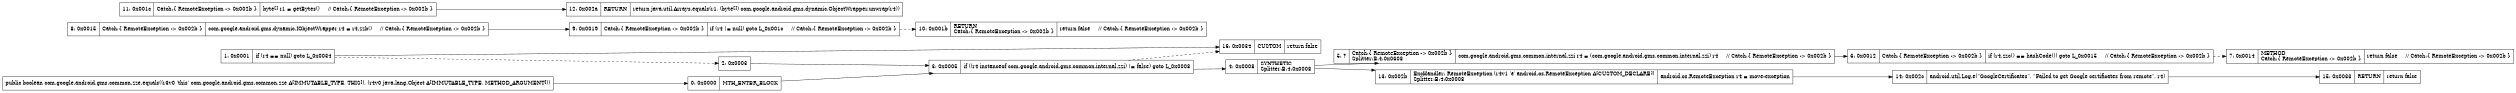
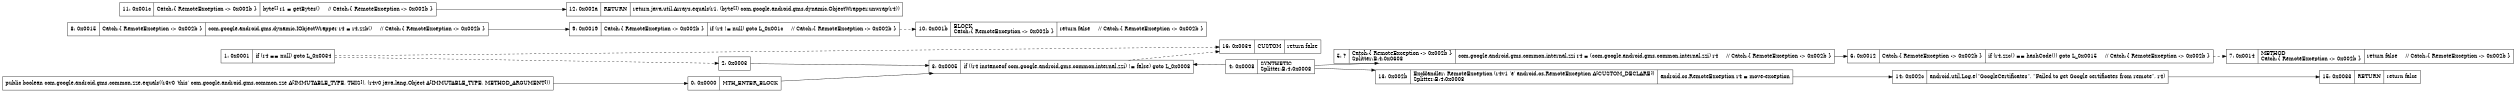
  digraph {
    fontname="DejaVu Serif"
    rankdir=LR
    node [fontname="DejaVu Serif" shape=record]
    edge [fontname="DejaVu Serif"]
    n1 [label="{0\:\ 0x0000|MTH_ENTER_BLOCK\l}"]
    n2 [label="{3\:\ 0x0005|if ((r4 instanceof com.google.android.gms.common.internal.zzi) != false) goto L_0x0008\l}"]
    n3 [label="{1\:\ 0x0001|if (r4 == null) goto L_0x0034\l}"]
    n4 [label="{2\:\ 0x0003}"]
    n5 [label="{16\:\ 0x0034|CUSTOM\l|return false\l}"]
    n6 [label="{4\:\ 0x0008|SYNTHETIC\lSplitter:B:4:0x0008\l}"]
    n7 [label="{5\:\ ?|Catch:\{ RemoteException \-\> 0x002b \}\lSplitter:B:4:0x0608\l|com.google.android.gms.common.internal.zzi r4 = (com.google.android.gms.common.internal.zzi) r4     \/\/ Catch:\{ RemoteException \-\> 0x002b \}\l}"]
    n8 [label="{13\:\ 0x002b|ExcHandler: RemoteException (r4v1 'e' android.os.RemoteException A[CUSTOM_DECLARE])\lSplitter:B:4:0x0008\l|android.os.RemoteException r4 = move\-exception\l}"]
    n9 [label="{6\:\ 0x0012|Catch:\{ RemoteException \-\> 0x002b \}\l|if (r4.zzc() == hashCode()) goto L_0x0015     \/\/ Catch:\{ RemoteException \-\> 0x002b \}\l}"]
    n10 [label="{14\:\ 0x002c|android.util.Log.e(\"GoogleCertificates\", \"Failed to get Google certificates from remote\", r4)\l}"]
    n11 [label="{7\:\ 0x0014|METHOD\lCatch:\{ RemoteException \-\> 0x002b \}\l|return false     \/\/ Catch:\{ RemoteException \-\> 0x002b \}\l}"]
    n12 [label="{8\:\ 0x0015|Catch:\{ RemoteException \-\> 0x002b \}\l|com.google.android.gms.dynamic.IObjectWrapper r4 = r4.zzb()     \/\/ Catch:\{ RemoteException \-\> 0x002b \}\l}"]
    n13 [label="{9\:\ 0x0019|Catch:\{ RemoteException \-\> 0x002b \}\l|if (r4 != null) goto L_0x001c     \/\/ Catch:\{ RemoteException \-\> 0x002b \}\l}"]
-   n14 [label="{10\:\ 0x001b|RETURN\lCatch:\{ RemoteException \-\> 0x002b \}\l|return false     \/\/ Catch:\{ RemoteException \-\> 0x002b \}\l}"]
+   n14 [label="{10\:\ 0x001b|BLOCK\lCatch:\{ RemoteException \-\> 0x002b \}\l|return false     \/\/ Catch:\{ RemoteException \-\> 0x002b \}\l}"]
    n15 [label="{11\:\ 0x001c|Catch:\{ RemoteException \-\> 0x002b \}\l|byte[] r1 = getBytes()     \/\/ Catch:\{ RemoteException \-\> 0x002b \}\l}"]
    n16 [label="{12\:\ 0x002a|RETURN\l|return java.util.Arrays.equals(r1, (byte[]) com.google.android.gms.dynamic.ObjectWrapper.unwrap(r4))\l}"]
    n17 [label="{15\:\ 0x0033|RETURN\l|return false\l}"]
    n18 [label="{public boolean com.google.android.gms.common.zze.equals((r3v0 'this' com.google.android.gms.common.zze A[IMMUTABLE_TYPE, THIS]), (r4v0 java.lang.Object A[IMMUTABLE_TYPE, METHOD_ARGUMENT])) }"]
    n1 -> n2
    n2 -> n5 [style=dashed]
-   n2 -> n6
+   n6 -> n2
    n3 -> n4 [style=dashed]
-   n3 -> n5
+   n3 -> n5 [style=dashed]
    n4 -> n2
    n6 -> n7
    n6 -> n8
    n7 -> n9
    n8 -> n10
    n9 -> n11 [style=dashed]
    n10 -> n17
    n12 -> n13
    n13 -> n14 [style=dashed]
    n15 -> n16
    n18 -> n1
  }
